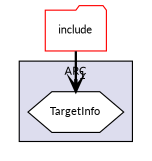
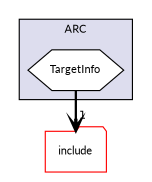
  digraph {
    compound=true
    fontname=Lato
    node [fillcolor=white fontname=Lato fontsize=10 style=filled]
    n1 [label=TargetInfo pencolor=black shape=hexagon]
    n2 [color=red label=include shape=folder]
    subgraph cluster_1 {
      bgcolor="#ddddee"
      fontsize=10
      label=ARC
      pencolor=black
      n1
    }
-   n2 -> n1 [headlabel=1 labeldistance=1.5 labelfontname=Helvetica labelfontsize=10 style=bold arrowhead=vee fontname=Lato]
+   n1 -> n2 [headlabel=1 labeldistance=1.5 labelfontname=Helvetica labelfontsize=10 style=bold arrowhead=vee fontname=Lato]
  }
